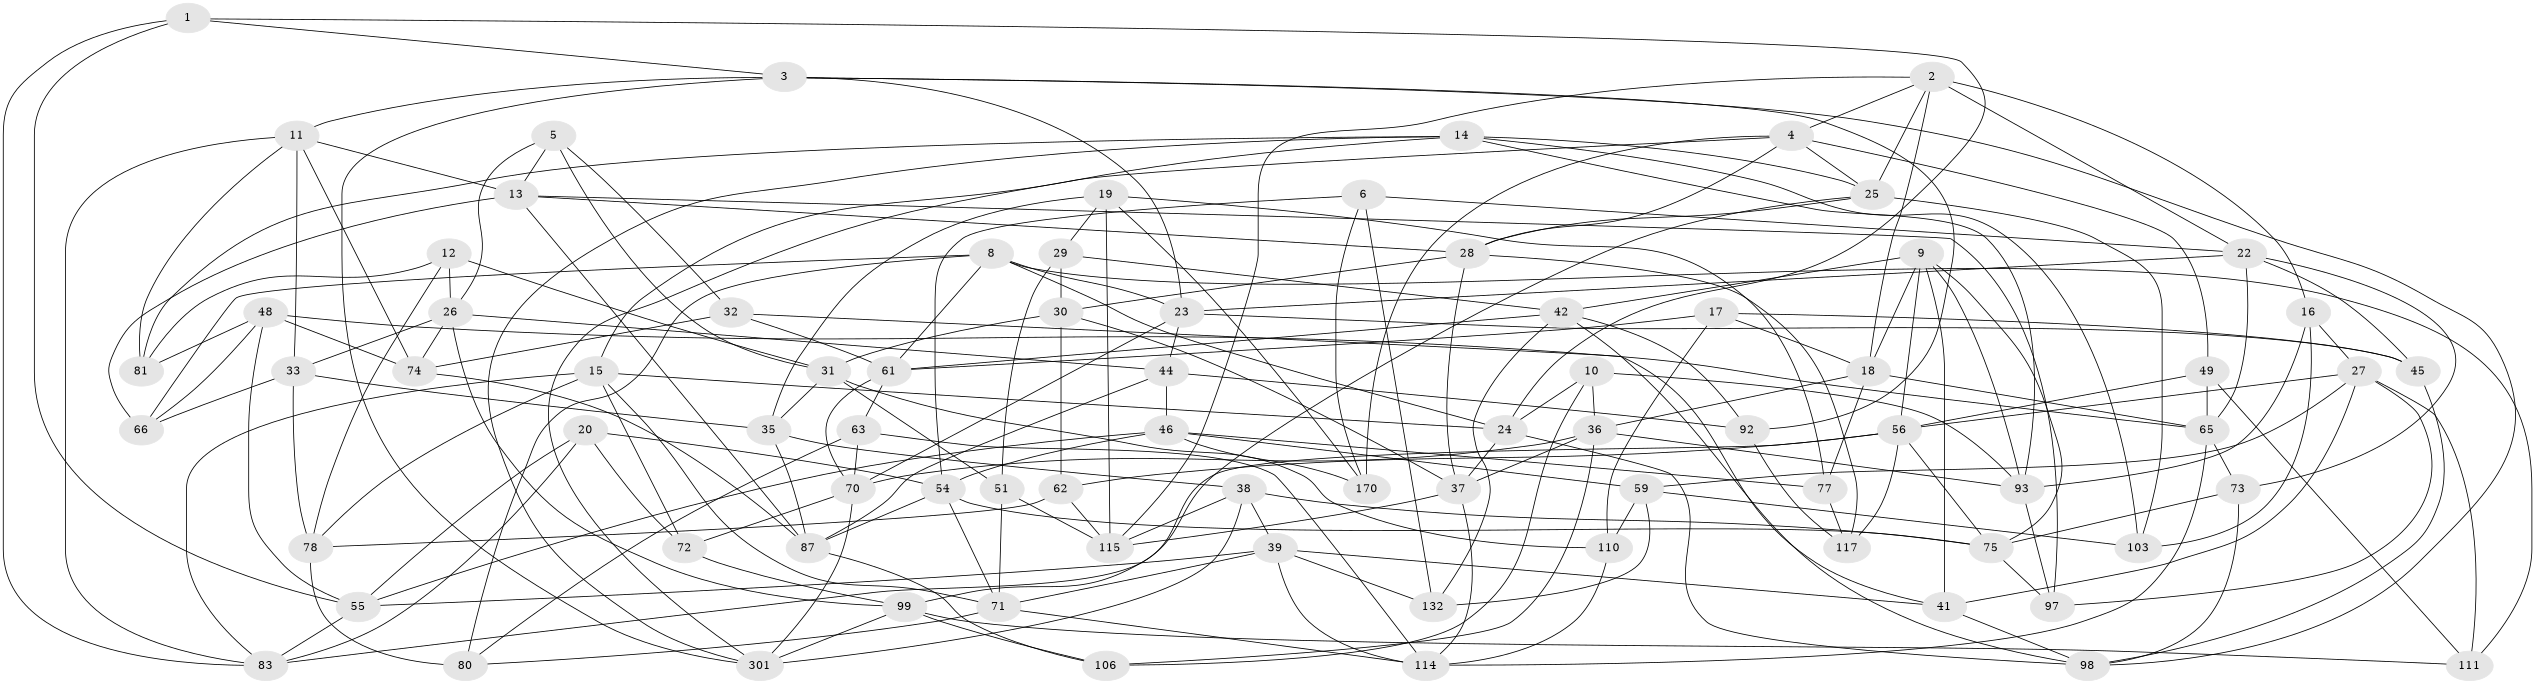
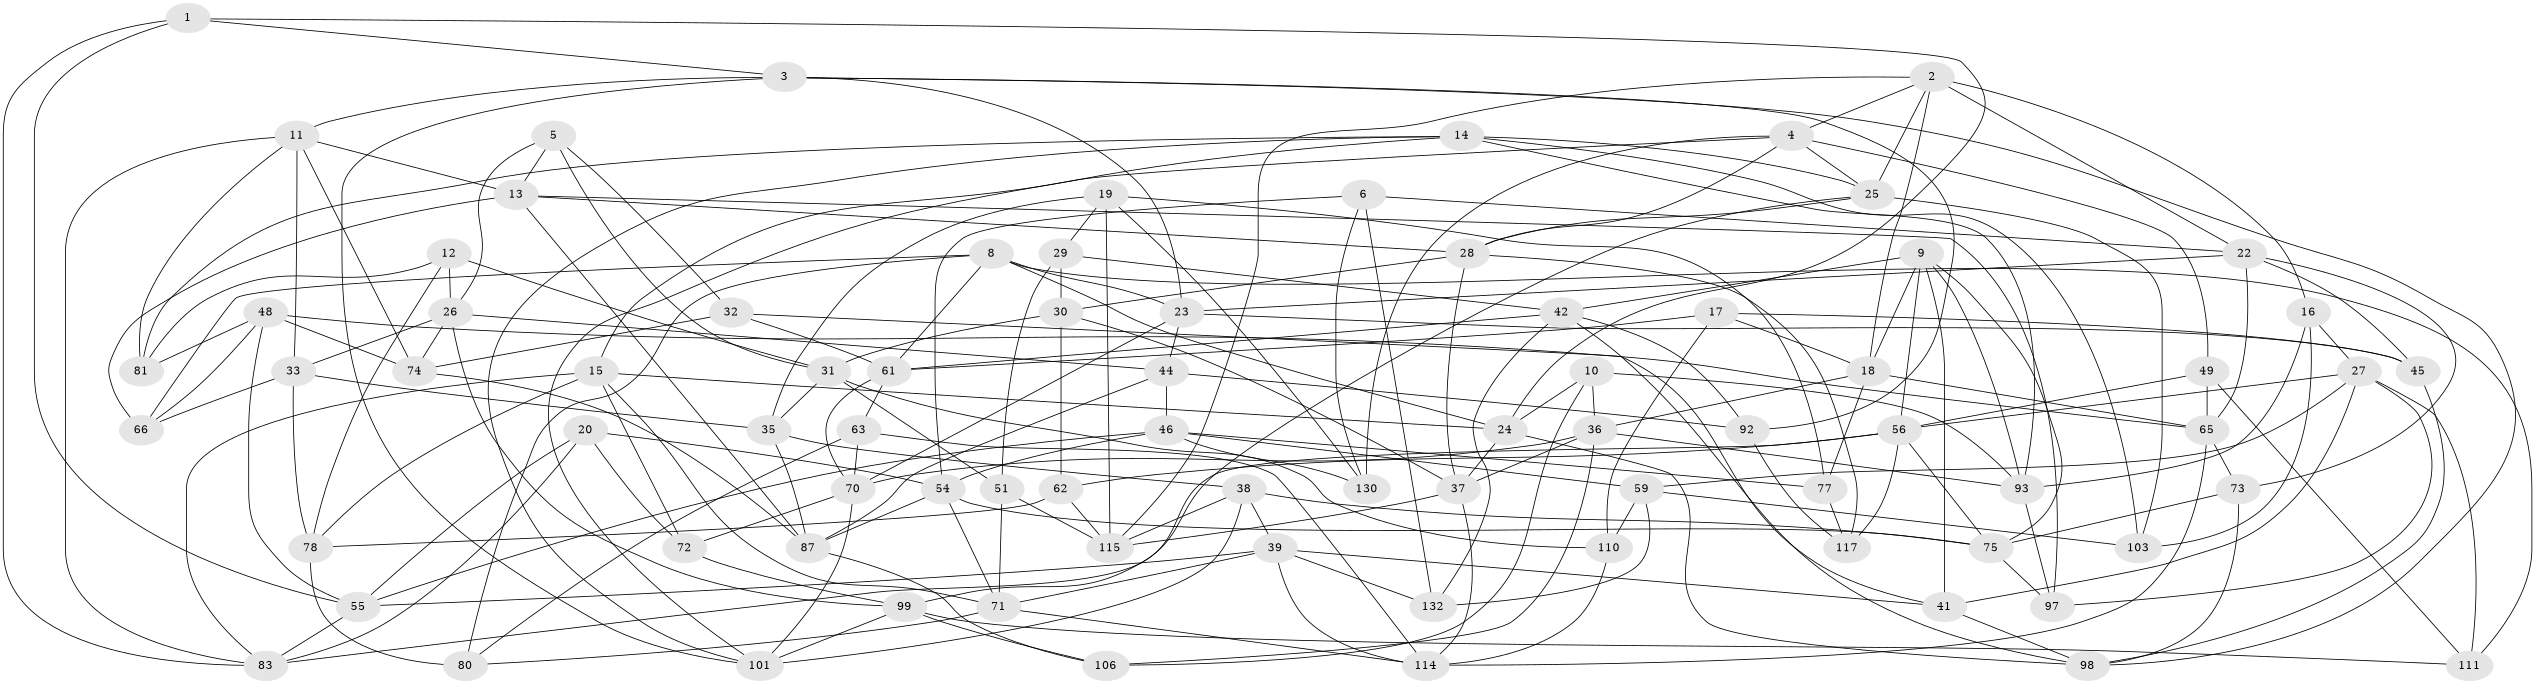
  graph {
    node [color=gray90 style=filled]
    3 [super="+43"]
    11 [super="+79"]
    23 [super="+118"]
    92
    98 [super="+100"]
-   101 [super="+104" label=301]
+   101 [super="+104"]
    1
    24 [super="+34"]
    55 [super="+112"]
    83 [super="+88"]
    37 [super="+121"]
    2 [super="+7"]
    4 [super="+102"]
    16
    18 [super="+108"]
    22 [super="+120"]
    25 [super="+47"]
    115 [super="+116"]
    28 [super="+85"]
    49
-   130 [label=170]
+   130
    n22 [label=93 super="+109"]
    103
    27 [super="+68"]
    36 [super="+76"]
    65 [super="+84"]
    77
    45
    73
    99 [super="+126"]
    13 [super="+122"]
    33 [super="+64"]
    74 [super="+105"]
    81
    44 [super="+129"]
    70 [super="+89"]
    117
    30 [super="+128"]
    111
    56 [super="+107"]
    66
    87 [super="+96"]
    97
    5
    26 [super="+58"]
    31 [super="+69"]
    32
    110
    35 [super="+52"]
    51
    61 [super="+86"]
    41 [super="+119"]
    6 [super="+67"]
    54 [super="+124"]
    132
    75 [super="+91"]
    71 [super="+93"]
    8 [super="+94"]
    80
    63
    9 [super="+40"]
    42 [super="+123"]
    62
    10
    106
    78 [super="+113"]
    12
    14 [super="+53"]
    15 [super="+127"]
    72
    114 [super="+125"]
    59 [super="+60"]
    17
    19 [super="+21"]
    29 [super="+50"]
    38 [super="+57"]
    20
    46 [super="+131"]
    39 [super="+82"]
    48 [super="+133"]
    3 -- 11
    3 -- 23
    3 -- 92
    3 -- 98
    3 -- 101
    11 -- 83
    11 -- 13
    11 -- 33
    11 -- 74
    11 -- 81
    23 -- 45
    23 -- 44
    23 -- 70
    92 -- 117
    1 -- 3
    1 -- 24
    1 -- 55
    1 -- 83
    24 -- 98
    24 -- 37
    55 -- 83
    37 -- 115
    37 -- 114
    2 -- 4
    2 -- 16
    2 -- 18
    2 -- 22
    2 -- 25
    2 -- 115
    4 -- 101
    4 -- 25
    4 -- 28
    4 -- 49
    4 -- 130
    16 -- n22
    16 -- 103
    16 -- 27
    18 -- 36
    18 -- 65
    18 -- 77
    22 -- 23
    22 -- 65
    22 -- 45
    22 -- 73
    25 -- 28
    25 -- 103
    25 -- 99
    28 -- 37
    28 -- 117
    28 -- 30
    49 -- 65
    49 -- 111
    49 -- 56
    n22 -- 97
    27 -- 111
    27 -- 56
    27 -- 97
    27 -- 41
    27 -- 59
    36 -- 37
    36 -- n22
    36 -- 70
    36 -- 106
    65 -- 73
    65 -- 114
    77 -- 117
    45 -- 98
    73 -- 98
    73 -- 75
    99 -- 101
    99 -- 111
    99 -- 106
    13 -- 28
    13 -- 66
    13 -- 87
    13 -- 97
    33 -- 66
    33 -- 35
    33 -- 78 [weight=2]
    74 -- 87
    44 -- 92
    44 -- 87
    44 -- 46
    70 -- 101
    70 -- 72
    30 -- 37
    30 -- 31
    30 -- 62
    56 -- 83
    56 -- 117
    56 -- 75
    56 -- 62
    87 -- 106
    5 -- 13
    5 -- 26
    5 -- 31
    5 -- 32
    26 -- 99
    26 -- 33
    26 -- 74
    26 -- 44
    31 -- 110
    31 -- 35
    31 -- 51
    32 -- 74
    32 -- 61
    32 -- 41
    110 -- 114
    35 -- 87
    35 -- 38 [weight=2]
    51 -- 115
    51 -- 71
    61 -- 70
    61 -- 63
    41 -- 98
    6 -- 22
    6 -- 130
    6 -- 54
    6 -- 132
    54 -- 87
    54 -- 75
    54 -- 71
    75 -- 97
    71 -- 80
    71 -- 114
    8 -- 23
    8 -- 24
    8 -- 111
    8 -- 66
    8 -- 61
    8 -- 80
    63 -- 70
    63 -- 80
    63 -- 114
    9 -- 18
    9 -- n22
    9 -- 56
    9 -- 41
    9 -- 75
    9 -- 42
    42 -- 92
    42 -- 98
    42 -- 61
    42 -- 132
    62 -- 115
    62 -- 78
    10 -- 24
    10 -- n22
    10 -- 36
    10 -- 106
    78 -- 80
    12 -- 81
    12 -- 26
    12 -- 31
    12 -- 78
    14 -- 101
    14 -- 25
    14 -- n22
    14 -- 103
    14 -- 81
    14 -- 15
    15 -- 24
    15 -- 83
    15 -- 71
    15 -- 78
    15 -- 72
    72 -- 99
    59 -- 103
    59 -- 110
    59 -- 132
    17 -- 18
    17 -- 45
    17 -- 110
    17 -- 61
    19 -- 115
    19 -- 130
    19 -- 77
    19 -- 35
    19 -- 29
    29 -- 30 [weight=2]
    29 -- 51
    29 -- 42
    38 -- 101
    38 -- 115
    38 -- 75
    38 -- 39
    20 -- 55
    20 -- 83
    20 -- 54
    20 -- 72
    46 -- 55
    46 -- 130
    46 -- 77
    46 -- 54
    46 -- 59
    39 -- 55
    39 -- 41
    39 -- 132
    39 -- 71
    39 -- 114
    48 -- 55
    48 -- 65
    48 -- 74 [weight=2]
    48 -- 81
    48 -- 66
  }
